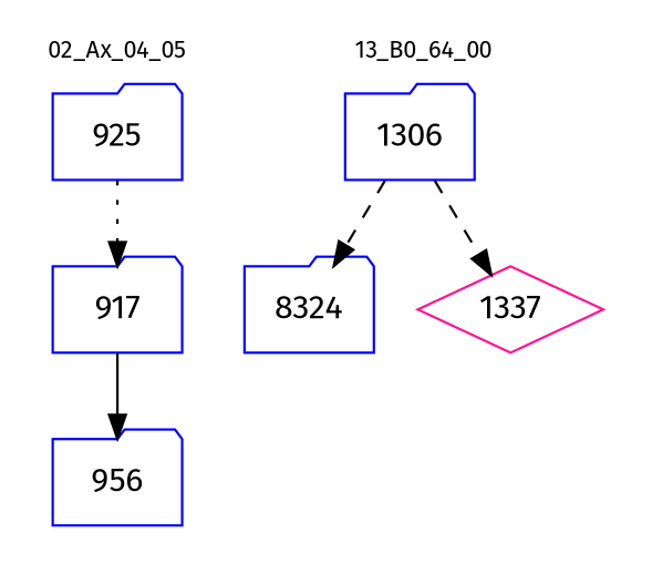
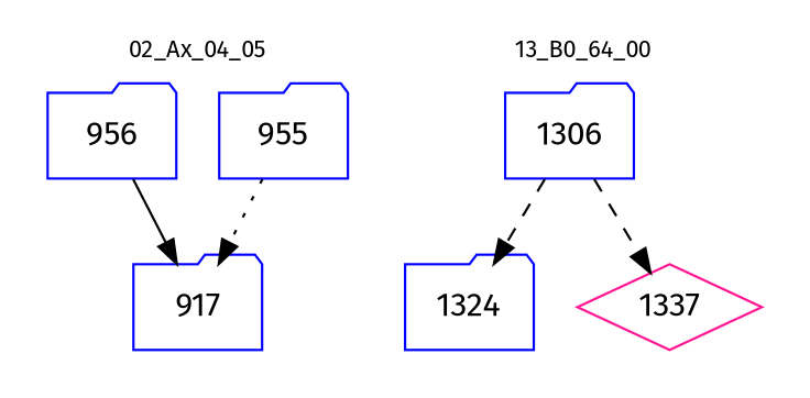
  digraph {
    fontname="Fira Sans"
    node [color=blue fontname="Fira Sans" shape=folder]
    edge [color=black fontname="Fira Sans" style=dashed]
-   n1 [label=925]
+   n1 [label=955]
    n2 [label=917]
    n3 [label=956]
    n4 [label=1306]
-   n5 [label=8324]
+   n5 [label=1324]
    n6 [color=deeppink label=1337 shape=diamond]
    subgraph cluster_1 {
      color=white
      fontsize=10
      label="02_Ax_04_05"
      n1
      n2
      n3
    }
    subgraph cluster_2 {
      color=white
      fontsize=10
      label="13_B0_64_00"
      n4
      n5
      n6
    }
    n1 -> n2 [style=dotted]
-   n2 -> n3 [style=solid]
+   n3 -> n2 [style=solid]
    n4 -> n5
    n4 -> n6
  }
